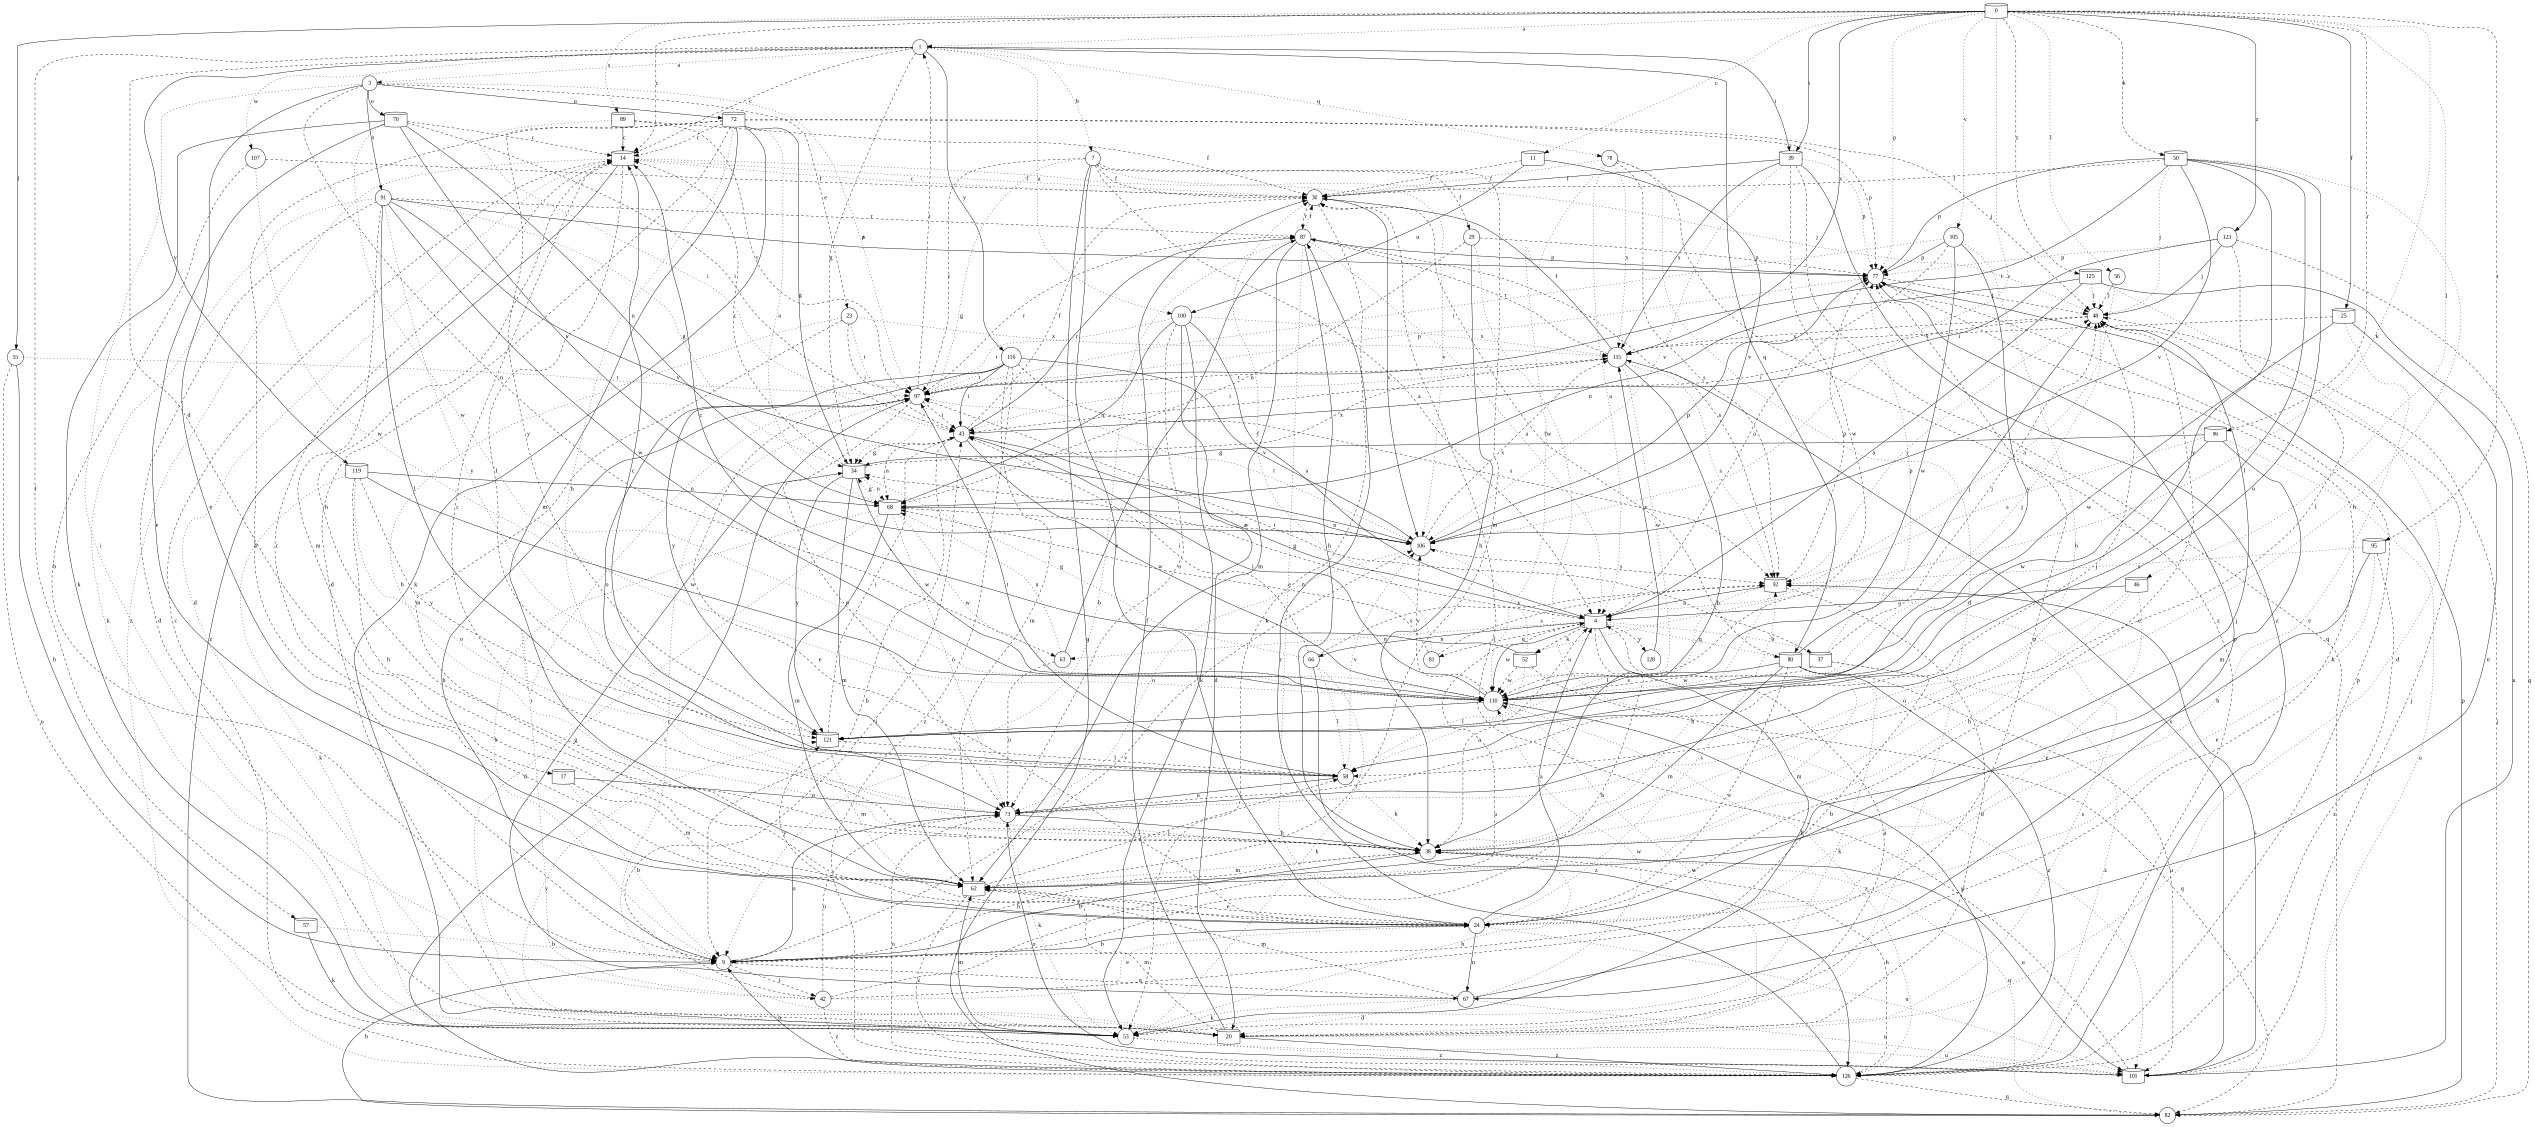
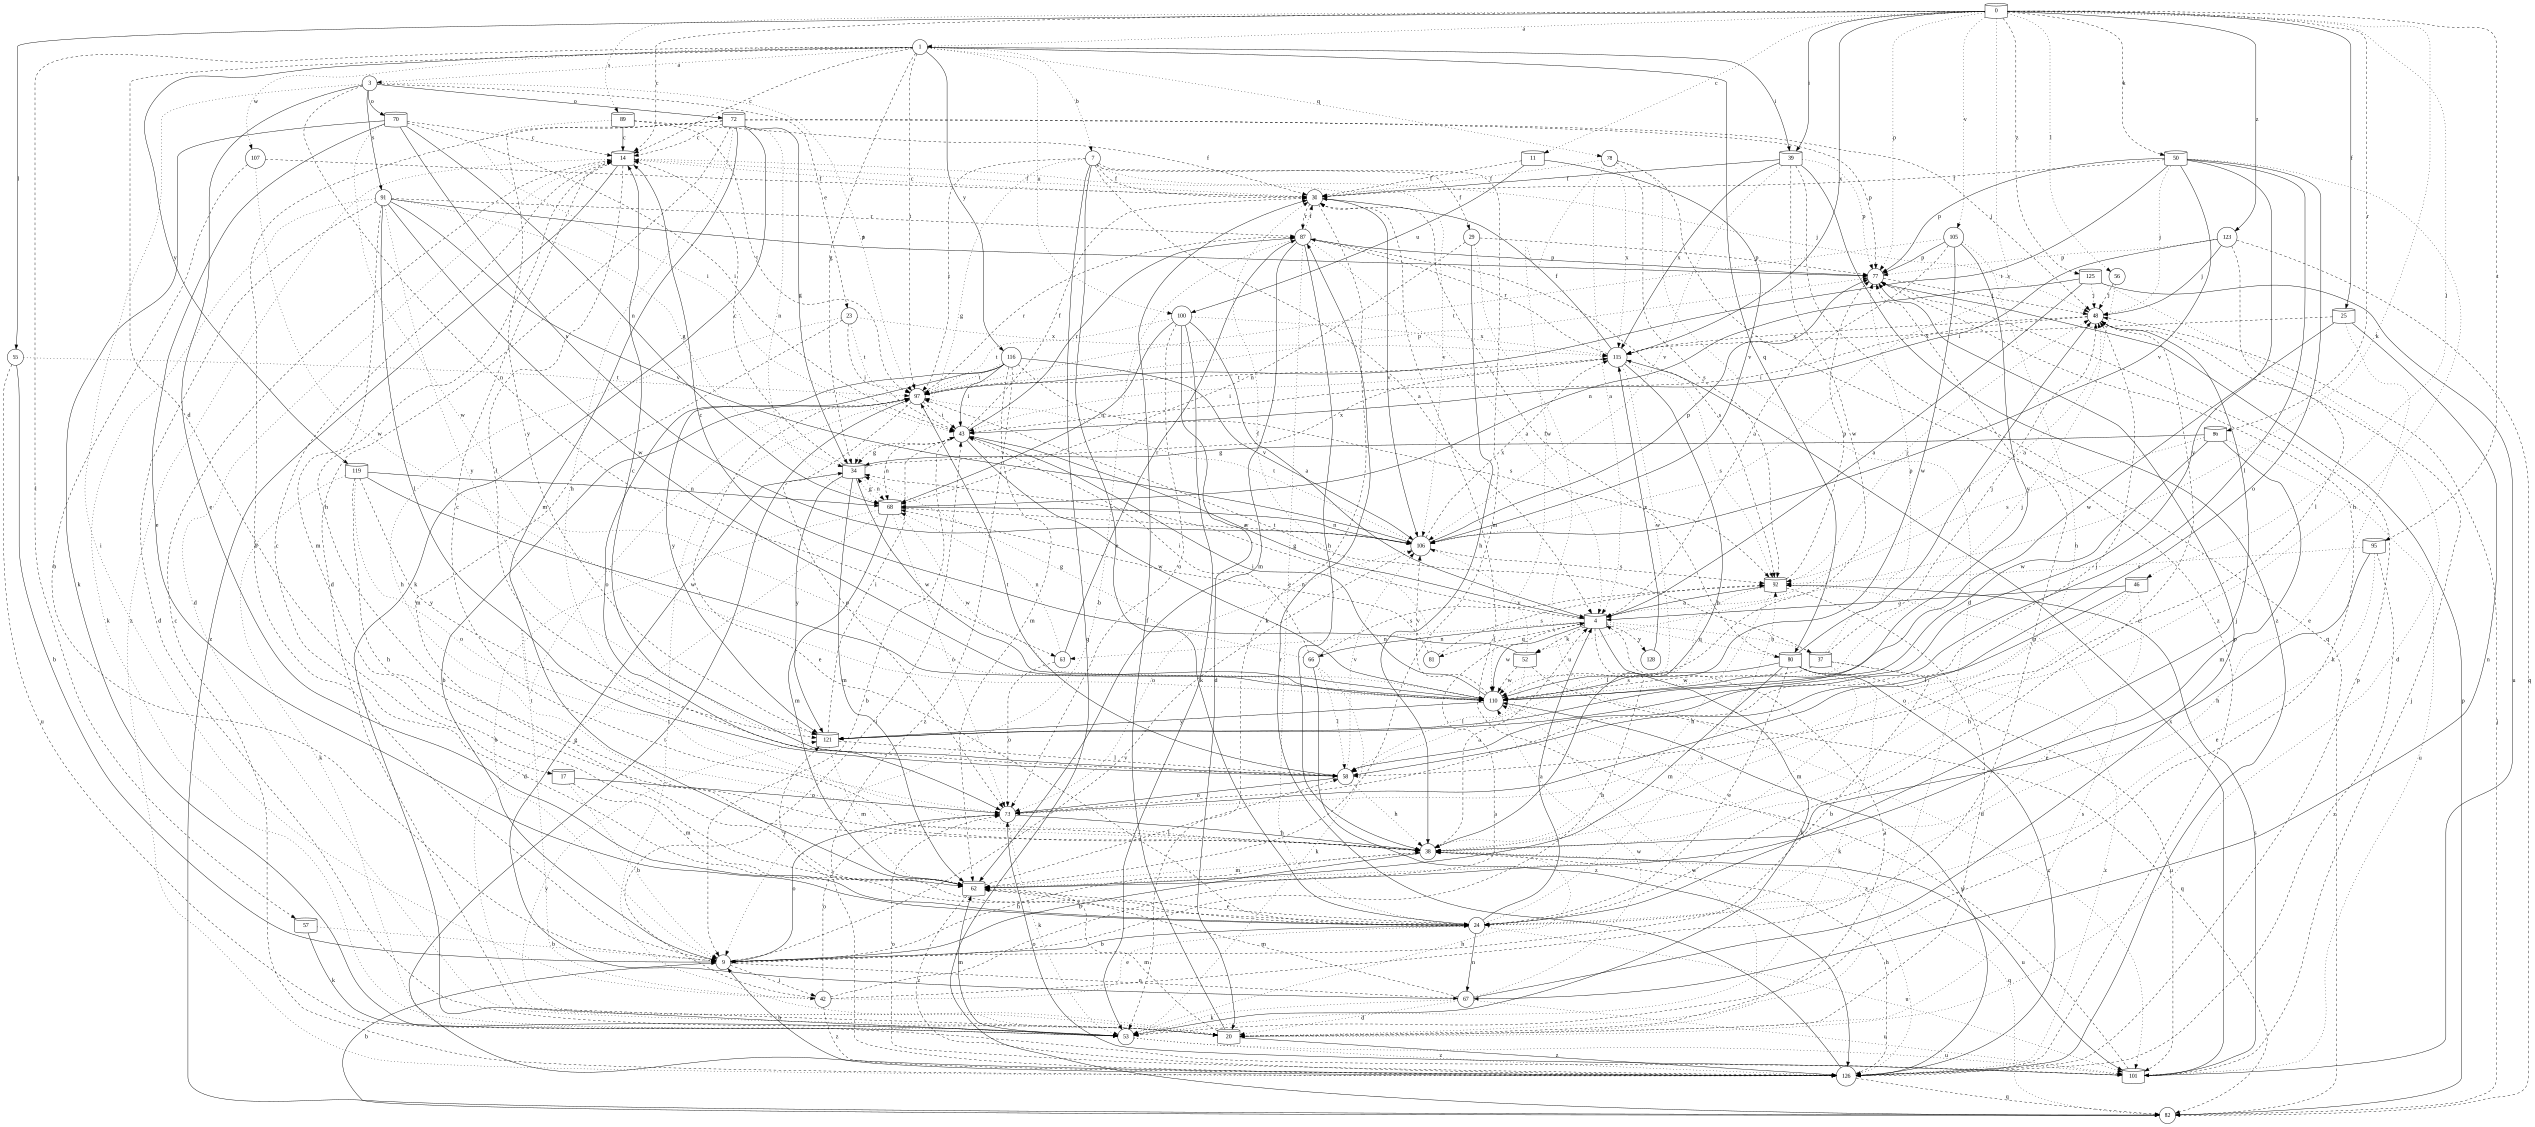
  strict digraph {
    fontname="Liberation Serif"
    node [fontname="Liberation Serif" shape=circle]
    edge [fontname="Liberation Serif" style=dashed]
    0 [shape=cylinder]
    1
    11 [shape=cylinder]
    14 [shape=cylinder]
    25 [shape=cylinder]
    39 [shape=cylinder]
    46 [shape=cylinder]
    50 [shape=cylinder]
    52 [shape=cylinder]
    55
    56
    77
    86 [shape=cylinder]
    89 [shape=cylinder]
    95 [shape=cylinder]
    105
    106
    115
    123
    125 [shape=cylinder]
    3
    7
    17 [shape=cylinder]
    34 [shape=cylinder]
    57 [shape=cylinder]
    78
    80 [shape=cylinder]
    97
    100
    107
    116
    119 [shape=cylinder]
    30
    82
    38
    20 [shape=cylinder]
    48
    58
    126
    24
    110
    67
    4 [shape=cylinder]
    73
    121 [shape=cylinder]
    9
    101 [shape=cylinder]
    53
    62 [shape=cylinder]
    92 [shape=cylinder]
    43
    68 [shape=cylinder]
    87
    23
    42
    63
    70 [shape=cylinder]
    72 [shape=cylinder]
    91
    29
    37 [shape=cylinder]
    66
    81
    n64 [label=128]
    0 -> 1 [label=a style=dotted]
    0 -> 11 [label=c style=dotted]
    0 -> 14 [label=c]
    0 -> 25 [label=f style=solid]
    0 -> 39 [label=i style=solid]
    0 -> 46 [label=j style=dotted]
    0 -> 50 [label=k]
    0 -> 52 [label=k style=dotted]
    0 -> 55 [label=l style=solid]
    0 -> 56 [label=l style=dotted]
    0 -> 77 [label=p style=dotted]
    0 -> 86 [label=r]
    0 -> 89 [label=s style=dotted]
    0 -> 95 [label=t]
    0 -> 105 [label=v style=dotted]
    0 -> 106 [label=v style=dotted]
    0 -> 115 [label=x style=solid]
    0 -> 123 [label=z style=solid]
    0 -> 125 [label=z]
    1 -> 14 [label=c]
    1 -> 39 [label=i style=solid]
    1 -> 3 [label=a style=dotted]
    1 -> 7 [label=b style=dotted]
    1 -> 17 [label=d]
    1 -> 34 [label=g]
    1 -> 57 [label=l]
    1 -> 78 [label=q style=dotted]
    1 -> 80 [label=q style=solid]
-   97 -> 1 [label=t]
+   1 -> 97 [label=t]
    1 -> 100 [label=u style=dotted]
    1 -> 107 [label=w style=dotted]
    1 -> 116 [label=y style=solid]
    1 -> 119 [label=y style=solid]
    11 -> 106 [label=v style=solid]
    11 -> 100 [label=u style=solid]
    11 -> 30 [label=f]
    14 -> 30 [label=f style=dotted]
    14 -> 82 [label=z style=solid]
    14 -> 38 [label=h]
    14 -> 20 [label=d style=dotted]
    14 -> 48 [label=j style=dotted]
    14 -> 58 [label=l]
    14 -> 126 [label=z style=dotted]
    25 -> 115 [label=x]
    25 -> 24 [label=e style=dotted]
    25 -> 110 [label=w style=solid]
    25 -> 67 [label=n style=solid]
    39 -> 77 [label=p style=dotted]
    39 -> 106 [label=v style=dotted]
    39 -> 115 [label=x style=solid]
    39 -> 30 [label=f style=solid]
    39 -> 82 [label=q]
    39 -> 126 [label=z style=solid]
    39 -> 110 [label=w]
    46 -> 38 [label=h style=dotted]
+   46 -> 58 [label=l style=solid]
    46 -> 24 [label=e style=dotted]
    46 -> 4 [label=a style=solid]
    46 -> 73 [label=o style=dotted]
    50 -> 77 [label=p style=solid]
    50 -> 106 [label=v style=solid]
    50 -> 97 [label=t style=solid]
    50 -> 30 [label=f]
    50 -> 38 [label=h style=dotted]
    50 -> 48 [label=j style=dotted]
    50 -> 58 [label=l style=solid]
    50 -> 73 [label=o style=solid]
    50 -> 121 [label=y style=solid]
    52 -> 14 [label=c style=solid]
    52 -> 106 [label=v style=dotted]
    52 -> 82 [label=q]
    52 -> 58 [label=l style=dotted]
    52 -> 110 [label=w]
    55 -> 97 [label=t style=dotted]
    55 -> 9 [label=b style=solid]
    55 -> 101 [label=u]
    56 -> 48 [label=j]
    56 -> 4 [label=a style=dotted]
    77 -> 48 [label=j]
    77 -> 53 [label=k]
    86 -> 34 [label=g style=solid]
    86 -> 110 [label=w style=solid]
    86 -> 101 [label=u style=dotted]
    86 -> 62 [label=m style=solid]
    86 -> 92 [label=s style=dotted]
    89 -> 14 [label=c style=solid]
    89 -> 97 [label=t]
    89 -> 30 [label=f]
    89 -> 43 [label=i style=dotted]
    95 -> 38 [label=h style=solid]
    95 -> 126 [label=z]
    95 -> 24 [label=e style=dotted]
    95 -> 92 [label=s style=dotted]
    105 -> 77 [label=p style=solid]
    105 -> 97 [label=t style=dotted]
    105 -> 38 [label=h style=dotted]
    105 -> 110 [label=w style=solid]
    105 -> 4 [label=a]
    105 -> 121 [label=y style=solid]
    106 -> 77 [label=p style=solid]
    106 -> 115 [label=x]
    106 -> 97 [label=t style=dotted]
    106 -> 73 [label=o style=dotted]
    106 -> 92 [label=s]
    106 -> 68 [label=n style=solid]
    115 -> 97 [label=t]
    115 -> 30 [label=f style=solid]
    115 -> 38 [label=h style=solid]
    115 -> 110 [label=w style=dotted]
    115 -> 92 [label=s style=dotted]
    115 -> 43 [label=i style=dotted]
    115 -> 87 [label=r]
    123 -> 77 [label=p style=dotted]
    123 -> 82 [label=q]
    123 -> 48 [label=j style=solid]
    123 -> 58 [label=l]
    123 -> 43 [label=i style=solid]
    125 -> 20 [label=d style=dotted]
    125 -> 48 [label=j style=dotted]
    125 -> 4 [label=a style=solid]
    125 -> 101 [label=u style=solid]
    125 -> 68 [label=n style=solid]
    3 -> 97 [label=t style=dotted]
    3 -> 24 [label=e style=solid]
    3 -> 23 [label=e]
    3 -> 42 [label=i style=dotted]
    3 -> 63 [label=n]
    3 -> 70 [label=o style=solid]
    3 -> 72 [label=o style=solid]
    3 -> 91 [label=s style=solid]
    7 -> 106 [label=v style=dotted]
    7 -> 34 [label=g style=dotted]
    7 -> 97 [label=t]
    7 -> 30 [label=f]
    7 -> 82 [label=q style=solid]
    7 -> 24 [label=e style=solid]
    7 -> 4 [label=a]
    7 -> 62 [label=m]
    7 -> 29 [label=f]
    17 -> 73 [label=o style=solid]
    17 -> 9 [label=b style=dotted]
    17 -> 62 [label=m]
    34 -> 14 [label=c]
    34 -> 115 [label=x]
    34 -> 110 [label=w style=solid]
    34 -> 121 [label=y style=solid]
    34 -> 62 [label=m style=solid]
    34 -> 68 [label=n style=dotted]
    57 -> 9 [label=b style=dotted]
    57 -> 53 [label=k style=solid]
    78 -> 115 [label=x style=dotted]
    78 -> 30 [label=f style=dotted]
    78 -> 20 [label=d style=dotted]
    78 -> 126 [label=z]
    78 -> 110 [label=w style=dotted]
    78 -> 4 [label=a style=dotted]
    78 -> 92 [label=s]
    80 -> 30 [label=f]
    80 -> 48 [label=j style=solid]
    80 -> 126 [label=z style=solid]
    80 -> 24 [label=e]
    80 -> 110 [label=s style=solid]
    80 -> 101 [label=u]
    80 -> 53 [label=k style=dotted]
    80 -> 62 [label=m style=solid]
    97 -> 77 [label=p style=dotted]
    97 -> 24 [label=e]
    97 -> 73 [label=o]
    97 -> 9 [label=b style=solid]
    97 -> 43 [label=i]
    97 -> 87 [label=r]
    100 -> 115 [label=x style=dotted]
    100 -> 97 [label=t style=dotted]
    100 -> 20 [label=d style=solid]
    100 -> 4 [label=a style=solid]
    100 -> 73 [label=o]
    100 -> 53 [label=k style=solid]
    100 -> 68 [label=n style=solid]
    107 -> 30 [label=f]
    107 -> 110 [label=w style=dotted]
    107 -> 9 [label=b]
    116 -> 106 [label=v style=solid]
    116 -> 97 [label=t style=dotted]
    116 -> 126 [label=z]
    116 -> 73 [label=o style=solid]
    116 -> 121 [label=y style=solid]
    116 -> 62 [label=m]
    116 -> 92 [label=s]
    116 -> 43 [label=i style=solid]
    119 -> 38 [label=h]
    119 -> 110 [label=w style=solid]
    119 -> 73 [label=o style=dotted]
    119 -> 121 [label=y]
    119 -> 53 [label=k style=dotted]
    119 -> 68 [label=n style=solid]
    30 -> 14 [label=c style=dotted]
    30 -> 106 [label=v style=solid]
    30 -> 53 [label=k]
    30 -> 87 [label=r]
    82 -> 77 [label=p style=solid]
    82 -> 48 [label=j]
    82 -> 9 [label=b style=solid]
    38 -> 14 [label=c]
    38 -> 82 [label=q style=dotted]
    38 -> 4 [label=a]
    38 -> 9 [label=b style=solid]
    38 -> 101 [label=u style=solid]
    38 -> 62 [label=m style=dotted]
    20 -> 97 [label=t style=dotted]
    20 -> 30 [label=f style=solid]
    20 -> 126 [label=z style=solid]
    20 -> 110 [label=w style=dotted]
    20 -> 4 [label=a]
    20 -> 121 [label=y style=dotted]
    20 -> 62 [label=m]
    20 -> 92 [label=s style=dotted]
    48 -> 115 [label=x]
    48 -> 24 [label=e]
    48 -> 43 [label=i]
    58 -> 14 [label=c style=solid]
    58 -> 106 [label=v style=dotted]
    58 -> 97 [label=t style=solid]
    58 -> 38 [label=h style=dotted]
    58 -> 73 [label=o style=solid]
    126 -> 14 [label=c]
    126 -> 77 [label=p]
    126 -> 97 [label=t style=solid]
    126 -> 82 [label=q]
    126 -> 38 [label=h]
    126 -> 110 [label=w style=solid]
    126 -> 73 [label=o]
    126 -> 9 [label=b style=solid]
    126 -> 87 [label=r style=solid]
    24 -> 14 [label=c]
    24 -> 48 [label=j style=solid]
    24 -> 67 [label=n style=solid]
    24 -> 4 [label=a style=solid]
    24 -> 121 [label=y]
    24 -> 9 [label=b style=solid]
    24 -> 101 [label=u style=dotted]
    24 -> 92 [label=s style=dotted]
    110 -> 106 [label=v]
    110 -> 48 [label=j style=dotted]
    110 -> 126 [label=z style=dotted]
    110 -> 121 [label=y style=solid]
    110 -> 43 [label=i style=solid]
    67 -> 77 [label=p style=solid]
    67 -> 34 [label=g style=solid]
    67 -> 20 [label=d style=dotted]
    67 -> 110 [label=w style=dotted]
    67 -> 101 [label=u style=dotted]
    67 -> 53 [label=k style=dotted]
    67 -> 62 [label=m]
    4 -> 52 [label=k]
    4 -> 34 [label=g]
    4 -> 80 [label=q style=dotted]
    4 -> 110 [label=w style=solid]
    4 -> 9 [label=b]
    4 -> 53 [label=k style=solid]
    4 -> 63 [label=n style=dotted]
    4 -> 37 [label=h style=dotted]
    4 -> 66 [label=n style=solid]
    4 -> 81 [label=q]
    4 -> n64 [label=y]
    73 -> 38 [label=h style=solid]
    73 -> 48 [label=j]
    73 -> 53 [label=k style=dotted]
    121 -> 58 [label=l]
    121 -> 62 [label=m style=dotted]
    121 -> 43 [label=i]
    9 -> 106 [label=v]
    9 -> 38 [label=h]
    9 -> 67 [label=n]
    9 -> 73 [label=o style=solid]
    9 -> 42 [label=i]
    101 -> 115 [label=x style=solid]
    101 -> 30 [label=f]
    101 -> 48 [label=j]
    101 -> 73 [label=o style=solid]
    101 -> 92 [label=s style=solid]
    53 -> 38 [label=h style=dotted]
    53 -> 126 [label=z style=dotted]
    53 -> 101 [label=u style=dotted]
    53 -> 62 [label=m style=solid]
    62 -> 58 [label=l]
    62 -> 126 [label=z]
    62 -> 24 [label=e]
    92 -> 77 [label=p]
    92 -> 38 [label=h style=dotted]
    92 -> 20 [label=d]
    92 -> 48 [label=j style=dotted]
    92 -> 58 [label=l style=dotted]
    92 -> 4 [label=a style=solid]
    43 -> 34 [label=g]
    43 -> 30 [label=f]
    43 -> 110 [label=w style=solid]
    43 -> 4 [label=a style=solid]
    43 -> 9 [label=b]
    43 -> 68 [label=n]
    43 -> 87 [label=r style=solid]
    68 -> 106 [label=v]
    68 -> 34 [label=g style=dotted]
    68 -> 20 [label=d style=dotted]
    68 -> 110 [label=w style=dotted]
    68 -> 73 [label=o style=dotted]
    68 -> 9 [label=b style=dotted]
    68 -> 62 [label=m style=solid]
    87 -> 77 [label=p style=solid]
    87 -> 30 [label=f style=dotted]
    87 -> 38 [label=h style=solid]
    87 -> 24 [label=e style=dotted]
    87 -> 4 [label=a style=dotted]
    87 -> 9 [label=b style=dotted]
    87 -> 62 [label=m style=solid]
    87 -> 92 [label=s]
    23 -> 115 [label=x style=dotted]
    23 -> 97 [label=t style=dotted]
    23 -> 38 [label=h style=dotted]
    23 -> 62 [label=m]
    23 -> 43 [label=i]
    42 -> 77 [label=p]
    42 -> 97 [label=t style=dotted]
    42 -> 126 [label=z]
    42 -> 24 [label=e style=dotted]
    42 -> 4 [label=a]
    42 -> 73 [label=o]
    42 -> 43 [label=i]
    63 -> 73 [label=o]
    63 -> 68 [label=n style=dotted]
    63 -> 87 [label=r style=solid]
    70 -> 14 [label=c]
    70 -> 106 [label=v style=solid]
    70 -> 24 [label=e style=solid]
    70 -> 110 [label=w style=dotted]
    70 -> 53 [label=k style=solid]
    70 -> 43 [label=i]
    70 -> 68 [label=n style=solid]
    72 -> 14 [label=c]
    72 -> 77 [label=p]
    72 -> 34 [label=g style=solid]
    72 -> 38 [label=h style=dotted]
    72 -> 20 [label=d]
    72 -> 48 [label=j]
    72 -> 121 [label=y]
    72 -> 9 [label=b]
    72 -> 53 [label=k style=solid]
    72 -> 62 [label=m style=solid]
    72 -> 68 [label=n style=dotted]
    91 -> 77 [label=p style=solid]
    91 -> 106 [label=v style=solid]
    91 -> 34 [label=g style=dotted]
    91 -> 20 [label=d]
    91 -> 58 [label=l style=solid]
    91 -> 110 [label=w style=solid]
    91 -> 121 [label=y style=dotted]
    91 -> 53 [label=k style=dotted]
    91 -> 62 [label=m]
    91 -> 87 [label=r]
    29 -> 77 [label=p]
    29 -> 38 [label=h style=solid]
    29 -> 101 [label=u style=dotted]
    29 -> 68 [label=n]
    37 -> 77 [label=p style=dotted]
    37 -> 97 [label=t]
    37 -> 48 [label=j]
    37 -> 126 [label=z style=dotted]
    37 -> 110 [label=w]
    37 -> 9 [label=b]
    37 -> 62 [label=m style=dotted]
    66 -> 34 [label=g style=dotted]
    66 -> 58 [label=l style=dotted]
    66 -> 126 [label=z style=solid]
    66 -> 53 [label=k style=dotted]
    66 -> 92 [label=s]
    66 -> 43 [label=i]
    81 -> 30 [label=f style=dotted]
    81 -> 92 [label=s]
    81 -> 68 [label=n]
    n64 -> 115 [label=x style=solid]
  }
